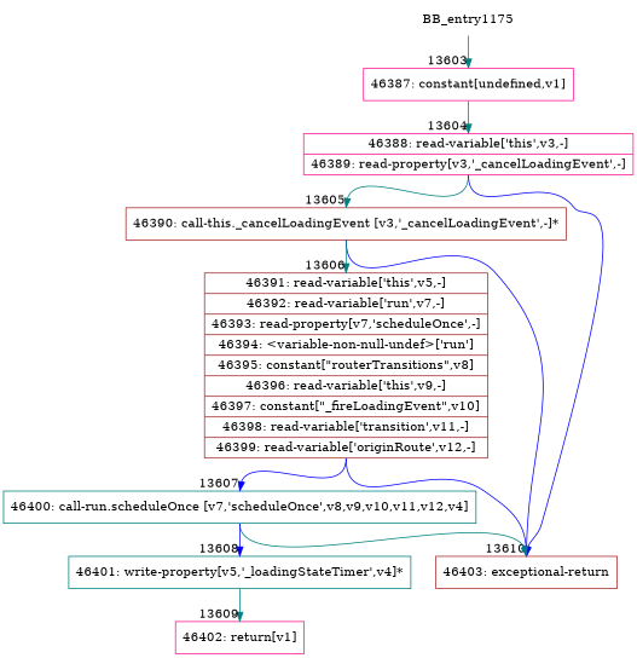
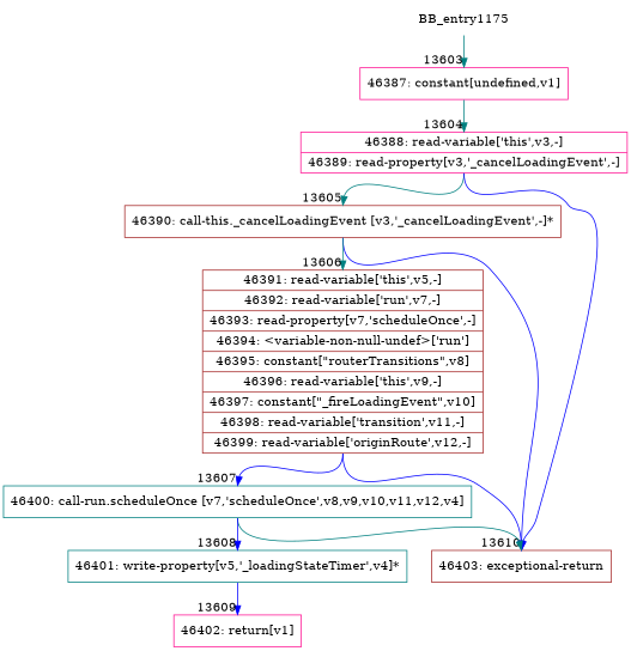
  digraph {
    rankdir=TD
    node [color=brown shape=record]
    edge [color=blue headport=n tailport=s]
    n1 [label=BB_entry1175 shape=none]
    n2 [color=deeppink label="{46387: constant[undefined,v1]}"]
    n3 [color=deeppink label="{46388: read-variable['this',v3,-]|46389: read-property[v3,'_cancelLoadingEvent',-]}"]
    n4 [label="{46390: call-this._cancelLoadingEvent [v3,'_cancelLoadingEvent',-]*}"]
    n5 [label="{46403: exceptional-return}"]
    n6 [label="{46391: read-variable['this',v5,-]|46392: read-variable['run',v7,-]|46393: read-property[v7,'scheduleOnce',-]|46394: \<variable-non-null-undef\>['run']|46395: constant[\"routerTransitions\",v8]|46396: read-variable['this',v9,-]|46397: constant[\"_fireLoadingEvent\",v10]|46398: read-variable['transition',v11,-]|46399: read-variable['originRoute',v12,-]}"]
    n7 [color=teal label="{46400: call-run.scheduleOnce [v7,'scheduleOnce',v8,v9,v10,v11,v12,v4]}"]
    n8 [color=teal label="{46401: write-property[v5,'_loadingStateTimer',v4]*}"]
    n9 [color=deeppink label="{46402: return[v1]}"]
    n1 -> n2 [color=teal headlabel="    13603"]
    n2 -> n3 [color=teal headlabel="      13604"]
    n3 -> n4 [color=teal headlabel="      13605"]
    n3 -> n5 [headlabel="      13610"]
    n4 -> n5
    n4 -> n6 [color=teal headlabel="      13606"]
    n6 -> n5
    n6 -> n7 [headlabel="      13607"]
    n7 -> n5 [color=teal]
    n7 -> n8 [headlabel="      13608"]
-   n8 -> n9 [color=teal headlabel="      13609"]
+   n8 -> n9 [headlabel="      13609"]
  }
